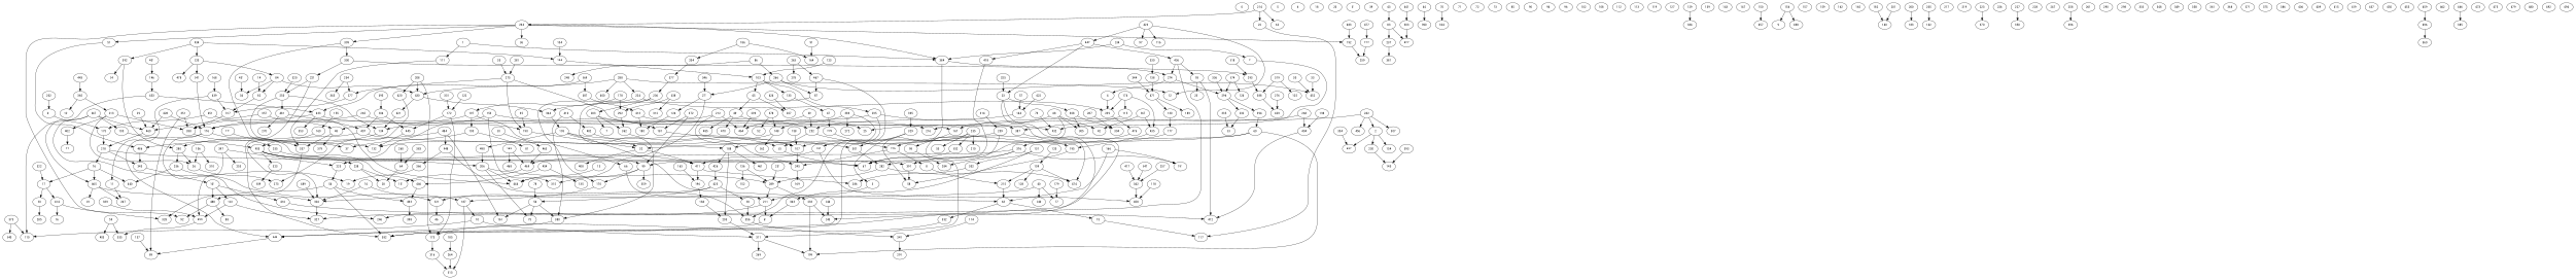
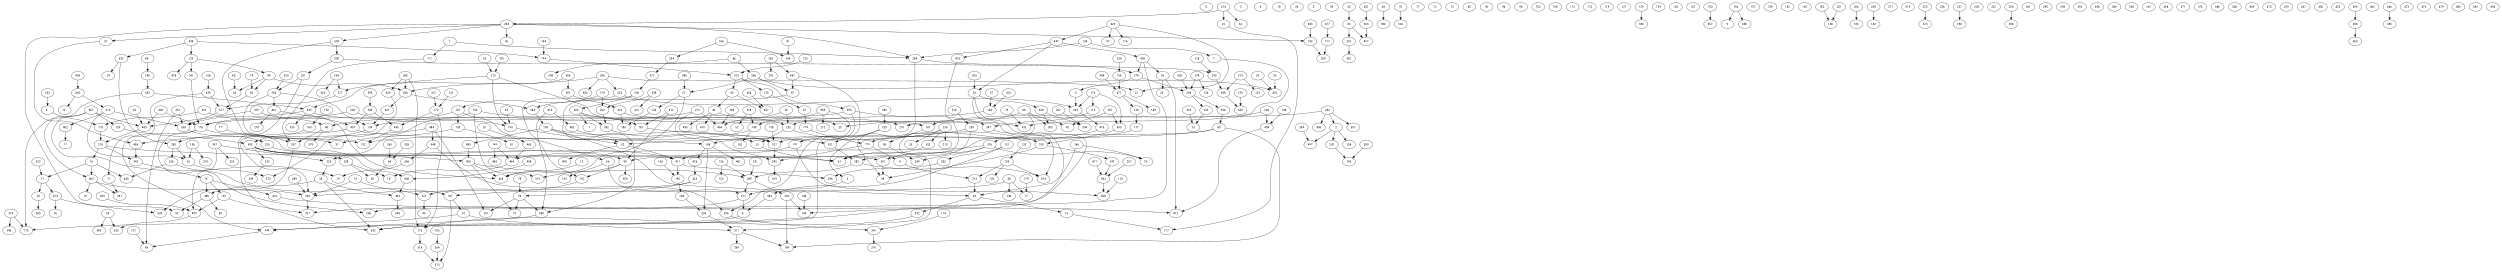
  digraph {
    fontname="Roboto Condensed"
    node [fontname="Roboto Condensed"]
    edge [fontname="Roboto Condensed"]
    0
    1
    111
    384
    337
    58
    274
    2
    154
    230
    497
    145
    3
    211
    61
    246
    4
    239
    476
    5
    6
    8
    215
    63
    10
    110
    311
    199
    269
    11
    267
    13
    444
    14
    82
    317
    15
    117
    17
    80
    414
    285
    328
    16
    18
    20
    21
    432
    22
    23
    243
    308
    449
    305
    304
    89
    26
    273
    29
    460
    218
    30
    452
    31
    32
    408
    411
    196
    286
    33
    35
    275
    190
    167
    277
-   38
    356
    341
    39
    40
    77
    187
    240
    313
    41
    175
    43
    83
    237
    427
    44
    390
    45
    207
    491
    25
    470
    485
    47
    229
    279
    48
    379
    49
    252
    464
    65
    195
    50
    463
    469
    51
    486
    343
    54
    382
    488
    493
    92
    88
    398
    56
    75
    161
    380
    57
    144
    59
    355
    403
    60
    188
    376
    203
    426
    461
    284
    191
    391
    332
    173
    64
    28
    67
    66
    68
    42
    70
    324
    71
    72
    73
    74
    321
    326
    46
    327
    76
    440
    465
    69
    78
    79
    338
    381
    84
    34
    430
    364
    421
    85
    86
    248
    266
    87
    271
    193
    90
    91
    164
    93
    231
    412
    94
    95
    96
    98
    99
    170
    315
    359
    100
    37
    81
    101
    141
    416
    499
    102
    103
    133
    295
    387
    176
    104
    194
    105
    405
    206
    238
    323
    446
    106
    310
    107
    245
    169
    108
    109
    128
    474
    112
    113
    114
    291
    115
    118
    458
    330
    138
    119
    120
    122
    259
    123
    126
    180
    127
    129
    334
    130
    177
    131
    302
    363
    134
    280
    256
    136
    152
    289
    233
    137
    471
    189
    139
    143
    146
    453
    433
    147
    148
    132
    262
    149
    468
    151
    150
    457
    153
    225
    181
    155
    160
    156
    9
    498
    157
    158
    159
    162
    163
    184
    165
    166
    168
    439
    352
    171
    172
    445
    316
    174
    435
    178
    197
    292
    362
    179
    301
    282
    182
    140
    185
    264
    186
    204
    377
    425
    192
    490
    347
    342
    198
    404
    200
    183
    201
    202
    236
    205
    142
    208
    420
    209
    212
    213
    402
    255
    27
    214
    62
    294
    36
    399
    217
    219
    220
    241
    478
    221
    250
    481
    222
    223
    370
    224
    226
    227
    350
    228
    232
    53
    234
    235
    210
    55
    283
    7
    242
    216
    307
    456
    244
    247
    407
    270
    251
    254
    345
    257
    258
    396
    260
    261
    263
    278
    467
    265
    268
    296
    394
    276
    429
    281
    287
    288
    12
    400
    290
    293
    388
    300
    297
    298
    299
    303
    306
    314
    318
    319
    125
    320
    322
    309
    325
    329
    331
    333
    335
    336
    339
    344
    346
    348
    349
    351
    354
    357
    358
    361
    365
    121
    366
    19
    367
    368
    369
    487
    353
    413
    371
    372
    373
    340
    374
    124
    375
    378
    52
    383
    386
    389
    272
    392
    24
    393
    395
    397
    253
    401
    406
    409
    410
    482
    415
    417
    418
    419
    422
    423
    97
    116
    442
    436
    424
    428
    431
    434
    437
    438
    312
    441
    443
    447
    448
    450
    451
    454
    135
    455
    459
    496
    360
    462
    466
    385
    473
    475
    477
    479
    480
    483
    484
    489
    492
    494
    495
    1 -> 111
    1 -> 384
    111 -> 337
    384 -> 58
    384 -> 274
    337 -> 328
    274 -> 4
    274 -> 296
    2 -> 154
    2 -> 230
    2 -> 497
    230 -> 145
    3 -> 211
    211 -> 61
    211 -> 246
    61 -> 382
    4 -> 239
    239 -> 476
    476 -> 279
    8 -> 215
    215 -> 63
    63 -> 15
    63 -> 332
    10 -> 110
    10 -> 311
    311 -> 199
    311 -> 269
    11 -> 267
    13 -> 444
    14 -> 82
    82 -> 317
    317 -> 338
    15 -> 117
    17 -> 80
    17 -> 414
    80 -> 285
    414 -> 328
    414 -> 16
    21 -> 432
    22 -> 117
    23 -> 243
    23 -> 308
    23 -> 449
    308 -> 305
    308 -> 304
    449 -> 89
    26 -> 273
    29 -> 460
    460 -> 218
    218 -> 343
    218 -> 67
    218 -> 76
    30 -> 452
    32 -> 408
    32 -> 411
    411 -> 196
    411 -> 286
    196 -> 184
    33 -> 452
    35 -> 275
    275 -> 190
    275 -> 167
    275 -> 277
    190 -> 32
    167 -> 98
    277 -> 317
-   38 -> 356
    356 -> 341
    341 -> 291
    40 -> 77
    40 -> 187
    40 -> 240
    187 -> 10
    187 -> 313
    41 -> 175
    175 -> 218
    43 -> 83
    83 -> 237
    83 -> 427
    237 -> 381
    44 -> 390
    45 -> 207
    45 -> 491
    491 -> 25
    491 -> 470
    491 -> 485
    47 -> 229
    229 -> 279
    279 -> 8
    279 -> 245
    48 -> 337
    48 -> 379
    49 -> 252
    49 -> 464
    252 -> 65
    252 -> 195
    65 -> 67
    195 -> 58
+   195 -> 347
    50 -> 463
    463 -> 469
    469 -> 151
    51 -> 486
    486 -> 343
    343 -> 101
    54 -> 382
    54 -> 488
    54 -> 493
    488 -> 92
    488 -> 88
    493 -> 398
    56 -> 75
    56 -> 161
    56 -> 380
    380 -> 449
    57 -> 144
    144 -> 252
    59 -> 355
    59 -> 403
    60 -> 199
    60 -> 188
    60 -> 376
    188 -> 203
    188 -> 426
    188 -> 461
    376 -> 469
    376 -> 284
    376 -> 191
    376 -> 391
    203 -> 311
    426 -> 425
    391 -> 58
    332 -> 173
    173 -> 316
    64 -> 28
    66 -> 211
    68 -> 305
    68 -> 25
    68 -> 67
    68 -> 42
    70 -> 324
    74 -> 321
    74 -> 326
    321 -> 46
    326 -> 327
    76 -> 17
    76 -> 440
    76 -> 465
    465 -> 267
    465 -> 326
    465 -> 69
    78 -> 56
    79 -> 432
    338 -> 255
    84 -> 82
    84 -> 34
    84 -> 430
    430 -> 364
    430 -> 421
    364 -> 193
    421 -> 134
    86 -> 248
    86 -> 266
    266 -> 452
    266 -> 87
    266 -> 271
    87 -> 364
    271 -> 444
    271 -> 126
    193 -> 63
    193 -> 32
    193 -> 65
    193 -> 490
    91 -> 164
    93 -> 231
    93 -> 412
    95 -> 190
    98 -> 284
    99 -> 170
    99 -> 315
    99 -> 359
    170 -> 321
    100 -> 37
    100 -> 81
    101 -> 488
    101 -> 141
    101 -> 416
    141 -> 327
    141 -> 499
    416 -> 412
    499 -> 355
    103 -> 45
    103 -> 133
    103 -> 295
    133 -> 47
    295 -> 356
    295 -> 387
    295 -> 176
    387 -> 474
    176 -> 246
    176 -> 449
    176 -> 391
    104 -> 194
    194 -> 103
    105 -> 405
    405 -> 411
    405 -> 206
    405 -> 238
    405 -> 323
    405 -> 446
    206 -> 444
    206 -> 75
    206 -> 289
    238 -> 28
    238 -> 151
    323 -> 309
    446 -> 493
    106 -> 26
    106 -> 310
    107 -> 245
    245 -> 169
    109 -> 215
    109 -> 128
    109 -> 474
    114 -> 341
    115 -> 387
    118 -> 458
    330 -> 138
    138 -> 471
    120 -> 109
    122 -> 259
    123 -> 103
    126 -> 180
    129 -> 334
    130 -> 177
    177 -> 107
    131 -> 302
    131 -> 363
    302 -> 286
    363 -> 61
    134 -> 280
    280 -> 26
    280 -> 256
    256 -> 187
    256 -> 440
    136 -> 152
    136 -> 289
    289 -> 211
    289 -> 233
    233 -> 199
    233 -> 243
    137 -> 89
    471 -> 130
    471 -> 189
    146 -> 453
    453 -> 110
    453 -> 433
    433 -> 338
    433 -> 216
    433 -> 353
    148 -> 132
    148 -> 262
    149 -> 469
    149 -> 468
    150 -> 457
    153 -> 315
    153 -> 225
    153 -> 181
    225 -> 54
    181 -> 301
    155 -> 160
    160 -> 405
    156 -> 9
    156 -> 498
    158 -> 107
    163 -> 196
    184 -> 203
    166 -> 63
    166 -> 191
    168 -> 439
    439 -> 11
    439 -> 317
    352 -> 67
    171 -> 337
    172 -> 173
    172 -> 445
    445 -> 132
    316 -> 313
    174 -> 239
    174 -> 115
    174 -> 435
    435 -> 195
    178 -> 197
    178 -> 292
    197 -> 48
    197 -> 66
    197 -> 100
    292 -> 362
    362 -> 245
    179 -> 77
    301 -> 282
    282 -> 474
    282 -> 289
    182 -> 140
    185 -> 264
    264 -> 313
    186 -> 164
    186 -> 204
    204 -> 377
    377 -> 236
-   425 -> 38
    425 -> 56
    425 -> 326
    192 -> 259
    490 -> 206
    347 -> 342
    342 -> 458
    198 -> 404
    404 -> 412
    200 -> 183
    201 -> 140
    202 -> 41
    236 -> 380
    236 -> 283
    205 -> 142
    208 -> 173
    208 -> 430
    208 -> 420
    420 -> 273
    209 -> 32
    209 -> 282
    212 -> 464
    212 -> 107
    212 -> 134
    213 -> 26
    213 -> 338
    213 -> 402
    402 -> 27
    255 -> 99
    214 -> 22
    214 -> 62
    214 -> 294
    294 -> 384
    294 -> 51
    294 -> 92
    294 -> 192
    294 -> 36
    294 -> 399
    399 -> 37
    399 -> 300
    220 -> 84
    220 -> 241
    220 -> 478
    241 -> 176
    221 -> 382
    221 -> 250
    250 -> 134
    250 -> 132
    250 -> 481
    481 -> 407
    481 -> 270
    222 -> 172
    223 -> 370
    224 -> 239
    224 -> 170
    227 -> 350
    232 -> 53
    234 -> 384
    234 -> 21
    235 -> 311
    235 -> 352
    235 -> 210
    235 -> 55
    283 -> 252
    283 -> 362
    283 -> 7
    242 -> 2
    242 -> 216
    242 -> 307
    242 -> 456
    244 -> 243
    407 -> 188
    407 -> 326
    251 -> 289
    254 -> 277
    254 -> 345
    257 -> 342
    258 -> 396
    260 -> 64
    263 -> 278
    263 -> 467
    467 -> 382
    467 -> 87
    265 -> 190
    265 -> 176
    268 -> 167
    268 -> 404
    296 -> 232
    296 -> 394
    394 -> 60
    276 -> 429
    281 -> 275
    287 -> 304
    288 -> 430
    288 -> 224
    288 -> 12
    288 -> 400
    293 -> 388
    388 -> 429
    300 -> 221
    300 -> 293
    297 -> 411
    297 -> 458
    299 -> 464
    303 -> 427
    306 -> 445
    306 -> 407
    314 -> 209
    318 -> 293
    319 -> 388
    319 -> 125
    320 -> 250
    322 -> 17
    325 -> 23
    329 -> 3
    329 -> 301
    331 -> 172
    335 -> 53
    336 -> 296
    339 -> 499
    344 -> 471
    346 -> 271
    351 -> 89
    351 -> 338
    354 -> 497
    357 -> 444
    357 -> 460
    365 -> 213
    365 -> 121
    366 -> 19
    367 -> 42
    367 -> 435
    369 -> 433
    369 -> 487
    487 -> 413
    413 -> 432
    413 -> 180
    372 -> 99
    372 -> 181
    373 -> 110
    373 -> 340
    374 -> 296
    374 -> 124
    378 -> 148
    378 -> 52
    383 -> 64
    389 -> 148
    389 -> 297
    389 -> 272
    392 -> 280
    392 -> 24
    393 -> 145
    395 -> 329
    397 -> 499
    397 -> 225
    397 -> 253
    401 -> 146
    410 -> 380
    410 -> 482
    482 -> 107
    417 -> 342
    418 -> 99
    422 -> 144
    423 -> 12
    423 -> 97
    423 -> 116
    423 -> 442
    442 -> 23
    442 -> 418
    442 -> 436
    436 -> 274
    436 -> 327
    436 -> 93
    424 -> 207
    428 -> 460
    428 -> 176
    431 -> 34
    434 -> 194
    434 -> 220
    434 -> 392
    438 -> 292
    438 -> 312
    441 -> 303
    443 -> 365
    447 -> 460
    447 -> 465
    447 -> 105
    447 -> 19
    448 -> 356
    448 -> 366
    451 -> 175
    451 -> 48
    454 -> 446
-   454 -> 135
+   66 -> 135
    459 -> 496
    496 -> 360
    466 -> 385
    477 -> 122
    483 -> 192
    484 -> 486
    484 -> 161
    484 -> 448
    489 -> 326
    495 -> 306
  }
